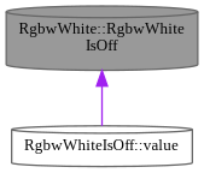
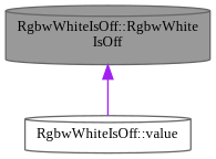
  digraph {
    rankdir=TB
    fontname="Liberation Serif"
    node [fontname="Liberation Serif" fontsize=10 shape=cylinder style=filled]
-   n1 [color=gray40 fillcolor=grey60 fontcolor=black height=0.2 label="RgbwWhite::RgbwWhite\lIsOff" width=0.4]
+   n1 [color=gray40 fillcolor=grey60 fontcolor=black height=0.2 label="RgbwWhiteIsOff::RgbwWhite\lIsOff" width=0.4]
    n2 [color=grey40 fillcolor=white height=0.2 label="RgbwWhiteIsOff::value" width=0.4]
    n1 -> n2 [color=purple dir=back fontname="Liberation Serif" fontsize=10 labelfontname=Helvetica labelfontsize=10 style=solid]
  }
